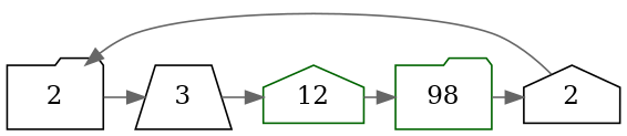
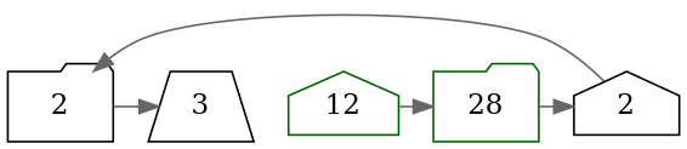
  digraph {
    node [color=black shape=folder]
    edge [color=gray40 constraint=false]
    n1 [label=2]
    n2 [label=3 shape=trapezium]
    n3 [color=darkgreen label=12 shape=house]
-   n4 [color=darkgreen label=98]
+   n4 [color=darkgreen label=28]
    n5 [label=2 shape=house]
    n1 -> n2
-   n2 -> n3
    n3 -> n4
    n4 -> n5
    n5 -> n1
  }
